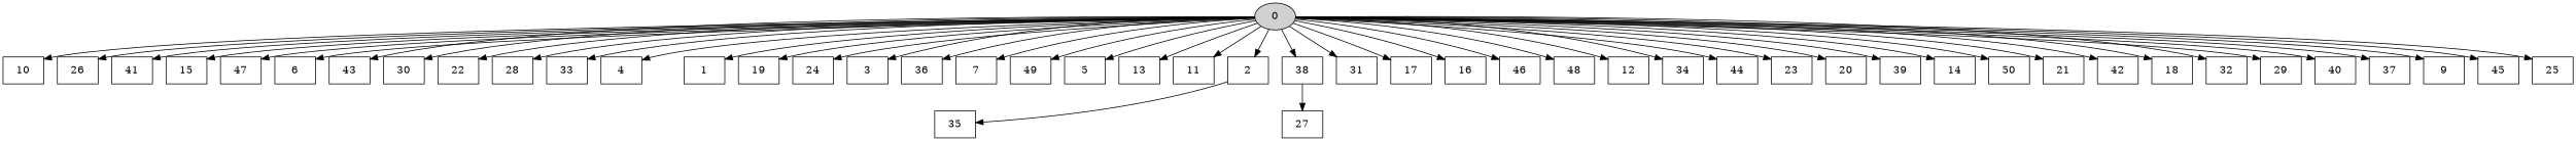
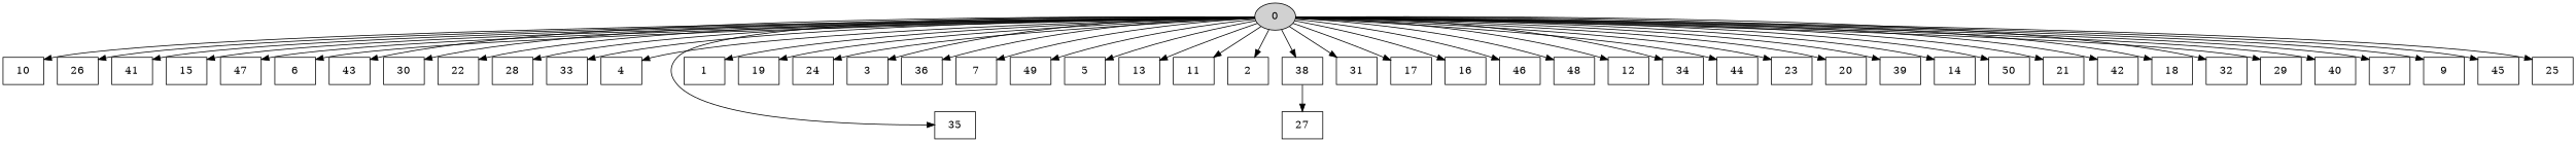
  digraph {
    node [fillcolor=white style=filled shape=box]
    0 [fillcolor=grey82 shape=""]
    n2 [label="10\n"]
    n3 [label="26\n"]
    n4 [label="41\n"]
    n5 [label="15\n"]
    n6 [label="47\n"]
    n7 [label="6\n"]
    n8 [label="43\n"]
    n9 [label="30\n"]
    n10 [label="22\n"]
    n11 [label="28\n"]
    n12 [label="33\n"]
    n13 [label="4\n"]
    n14 [label="35\n"]
    n15 [label="1\n"]
    n16 [label="19\n"]
    n17 [label="24\n"]
    n18 [label="3\n"]
    n19 [label="36\n"]
    n20 [label="7\n"]
    n21 [label="49\n"]
    n22 [label="5\n"]
    n23 [label="13\n"]
    n24 [label="11\n"]
    n25 [label="38\n"]
    n26 [label="2\n"]
    n27 [label="31\n"]
    n28 [label="17\n"]
    n29 [label="16\n"]
    n30 [label="46\n"]
    n31 [label="48\n"]
    n32 [label="12\n"]
    n33 [label="34\n"]
    n34 [label="44\n"]
    n35 [label="23\n"]
    n36 [label="20\n"]
    n37 [label="39\n"]
    n38 [label="14\n"]
    n39 [label="50\n"]
    n40 [label="21\n"]
    n41 [label="42\n"]
    n42 [label="18\n"]
    n43 [label="32\n"]
    n44 [label="29\n"]
    n45 [label="40\n"]
    n46 [label="37\n"]
    n47 [label="9\n"]
    n48 [label="45\n"]
    n49 [label="25\n"]
    n50 [label="27\n"]
    0 -> n2
    0 -> n3
    0 -> n4
    0 -> n5
    0 -> n6
    0 -> n7
    0 -> n8
    0 -> n9
    0 -> n10
    0 -> n11
    0 -> n12
    0 -> n13
-   n26 -> n14
+   0 -> n14
    0 -> n15
    0 -> n16
    0 -> n17
    0 -> n18
    0 -> n19
    0 -> n20
    0 -> n21
    0 -> n22
    0 -> n23
    0 -> n24
    0 -> n25
    0 -> n26
    0 -> n27
    0 -> n28
    0 -> n29
    0 -> n30
    0 -> n31
    0 -> n32
    0 -> n33
    0 -> n34
    0 -> n35
    0 -> n36
    0 -> n37
    0 -> n38
    0 -> n39
    0 -> n40
    0 -> n41
    0 -> n42
    0 -> n43
    0 -> n44
    0 -> n45
    0 -> n46
    0 -> n47
    0 -> n48
    0 -> n49
    n25 -> n50
  }
